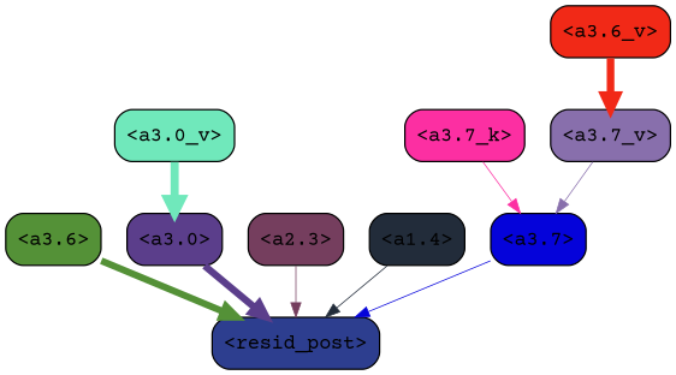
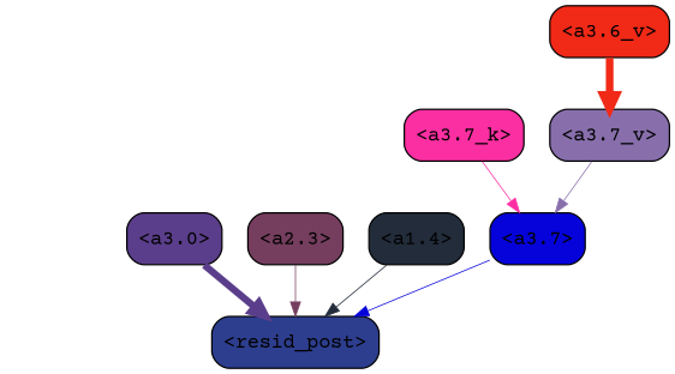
  strict digraph {
    fontname="Courier Prime"
    splines=true
    node [color=black fontname="Courier Prime" shape=box style="filled, rounded"]
    edge [fontname="Courier Prime" penwidth=0.6]
    "<a3.7>" [fillcolor="#0503da"]
    "<resid_post>" [fillcolor="#2d3e8f"]
-   "<a3.6>" [fillcolor="#549137"]
    "<a3.0>" [fillcolor="#5b3e8b"]
    "<a2.3>" [fillcolor="#753e5e"]
    "<a1.4>" [fillcolor="#222c3a"]
    "<a3.7_k>" [fillcolor="#fc2fa2"]
    "<a3.7_v>" [fillcolor="#886fac"]
    "<a3.6_v>" [fillcolor="#f12917"]
-   "<a3.0_v>" [fillcolor="#70e8bb"]
    "<a3.7>" -> "<resid_post>" [color="#0503da"]
-   "<a3.6>" -> "<resid_post>" [color="#549137" penwidth=4.751612067222595]
    "<a3.0>" -> "<resid_post>" [color="#5b3e8b" penwidth=4.884142994880676]
    "<a2.3>" -> "<resid_post>" [color="#753e5e"]
    "<a1.4>" -> "<resid_post>" [color="#222c3a"]
    "<a3.7_k>" -> "<a3.7>" [color="#fc2fa2"]
    "<a3.7_v>" -> "<a3.7>" [color="#886fac"]
    "<a3.6_v>" -> "<a3.7_v>" [color="#f12917" penwidth=5.2550448179244995]
-   "<a3.0_v>" -> "<a3.0>" [color="#70e8bb" penwidth=5.652270674705505]
  }
